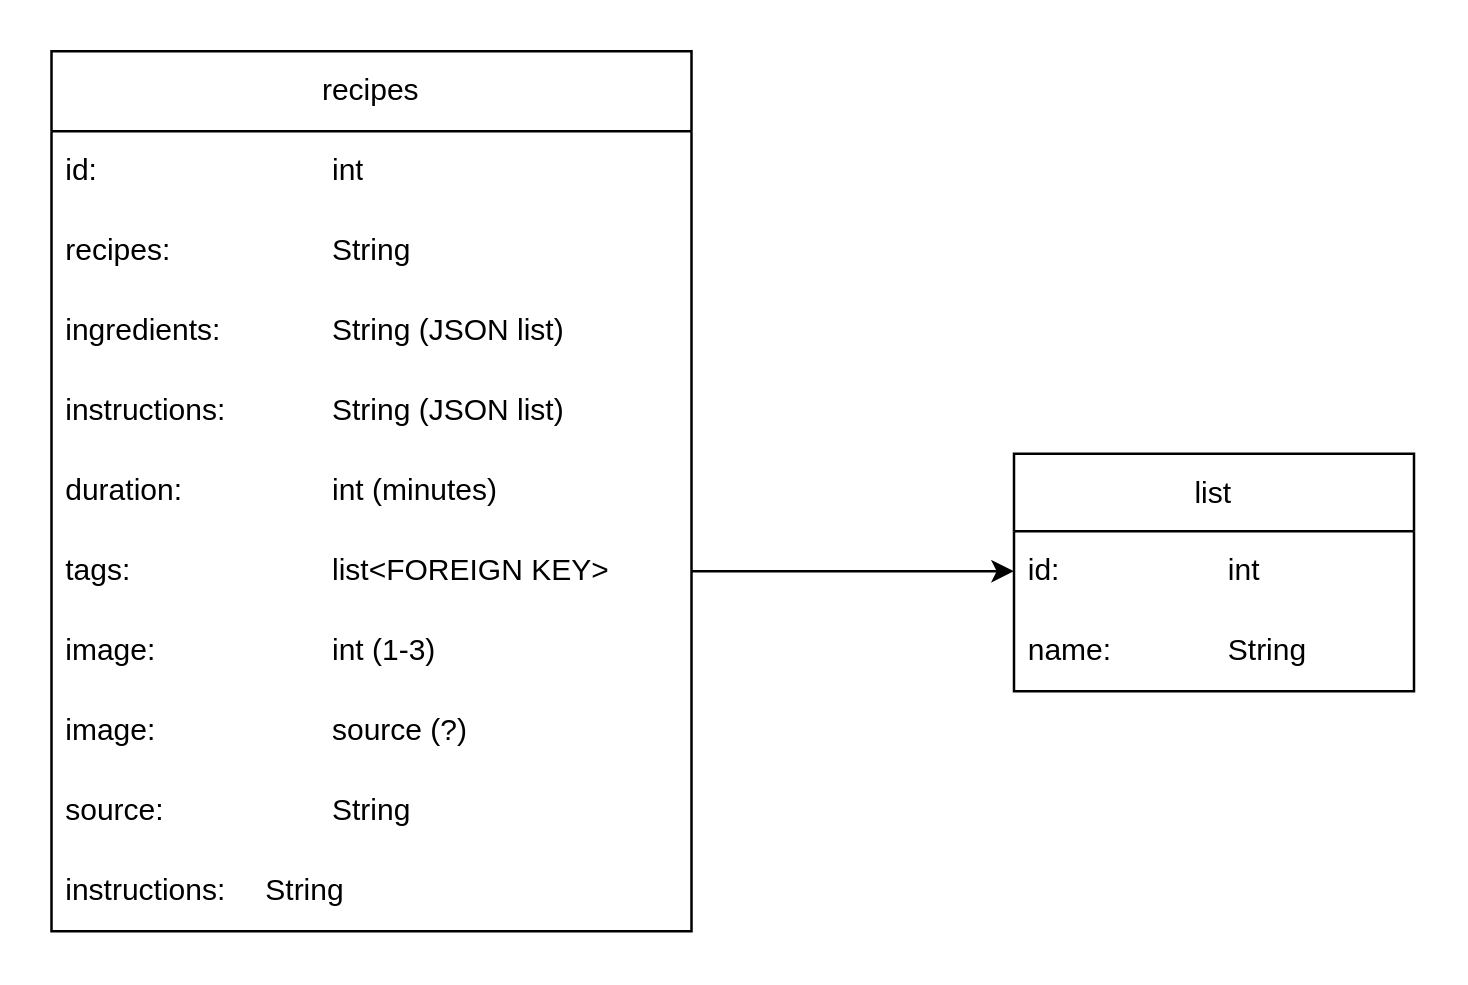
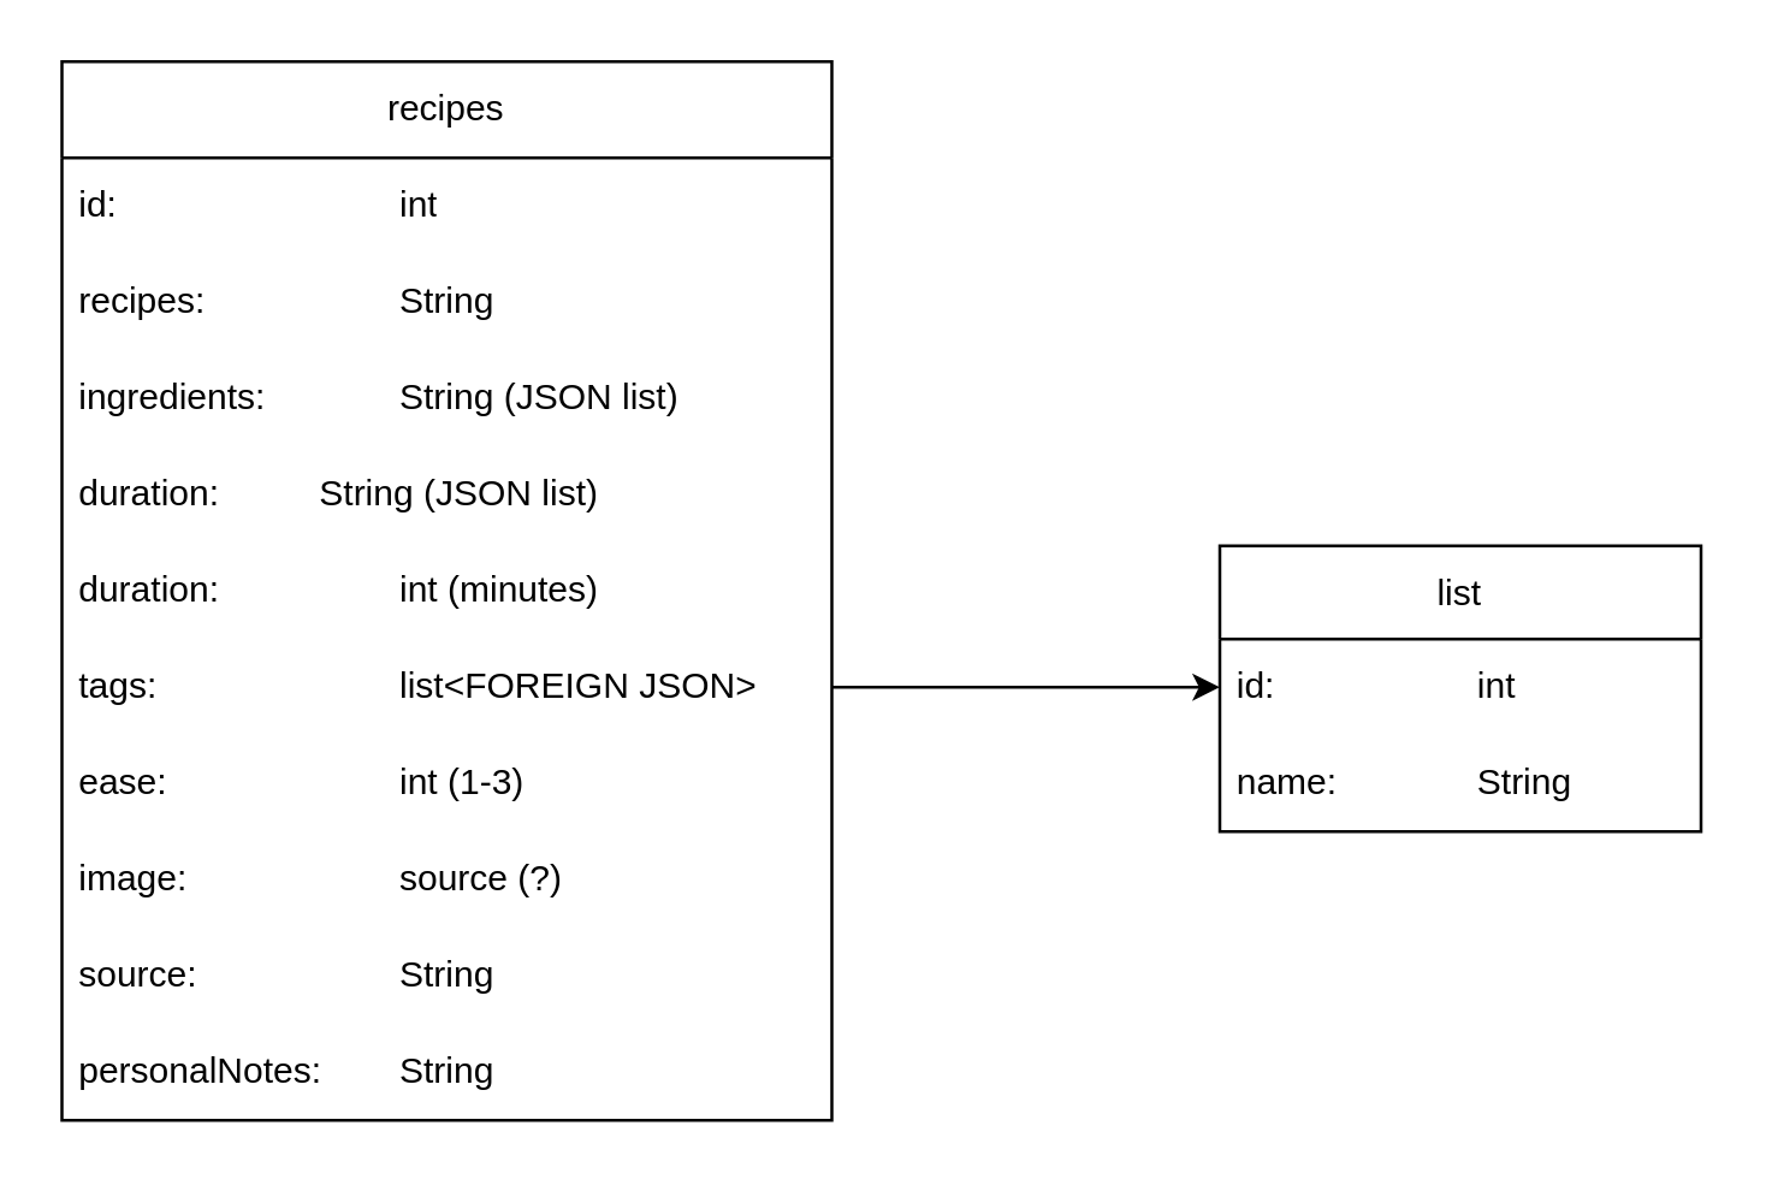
  <mxCell id="0" />
  <mxCell id="1" parent="0" />
  <mxCell id="2" value="recipes" style="swimlane;fontStyle=0;childLayout=stackLayout;horizontal=1;startSize=32;horizontalStack=0;resizeParent=1;resizeParentMax=0;resizeLast=0;collapsible=1;marginBottom=0;whiteSpace=wrap;html=1;rounded=0;swimlaneLine=1;glass=0;shadow=0;" parent="1" vertex="1"><mxGeometry x="20" y="20" width="256" height="352" as="geometry"><mxRectangle x="384" y="128" width="80" height="32" as="alternateBounds" /></mxGeometry></mxCell>
  <mxCell id="3" value="id: &lt;span style=&quot;white-space: pre;&quot;&gt;&#09;&lt;/span&gt;&lt;span style=&quot;white-space: pre;&quot;&gt;&#09;&lt;/span&gt;&lt;span style=&quot;white-space: pre;&quot;&gt;&#09;&lt;/span&gt;&lt;span style=&quot;white-space: pre;&quot;&gt;&#09;&lt;/span&gt;int" style="text;strokeColor=none;fillColor=none;align=left;verticalAlign=middle;spacingLeft=4;spacingRight=4;overflow=hidden;points=[[0,0.5],[1,0.5]];portConstraint=eastwest;rotatable=0;whiteSpace=wrap;html=1;rounded=0;glass=0;shadow=0;" parent="2" vertex="1"><mxGeometry y="32" width="256" height="32" as="geometry" /></mxCell>
  <mxCell id="4" value="recipes: &lt;span style=&quot;white-space: pre;&quot;&gt;&#09;&lt;/span&gt;&lt;span style=&quot;white-space: pre;&quot;&gt;&#09;&lt;/span&gt;&lt;span style=&quot;white-space: pre;&quot;&gt;&#09;&lt;/span&gt;String" style="text;strokeColor=none;fillColor=none;align=left;verticalAlign=middle;spacingLeft=4;spacingRight=4;overflow=hidden;points=[[0,0.5],[1,0.5]];portConstraint=eastwest;rotatable=0;whiteSpace=wrap;html=1;" parent="2" vertex="1"><mxGeometry y="64" width="256" height="32" as="geometry" /></mxCell>
  <mxCell id="5" value="ingredients: &lt;span style=&quot;white-space: pre;&quot;&gt;&#09;&lt;/span&gt;&lt;span style=&quot;white-space: pre;&quot;&gt;&#09;&lt;/span&gt;String (JSON list)" style="text;strokeColor=none;fillColor=none;align=left;verticalAlign=middle;spacingLeft=4;spacingRight=4;overflow=hidden;points=[[0,0.5],[1,0.5]];portConstraint=eastwest;rotatable=0;whiteSpace=wrap;html=1;" parent="2" vertex="1"><mxGeometry y="96" width="256" height="32" as="geometry" /></mxCell>
- <mxCell id="6" value="instructions: &lt;span style=&quot;white-space: pre;&quot;&gt;&#09;&lt;/span&gt;&lt;span style=&quot;white-space: pre;&quot;&gt;&#09;&lt;/span&gt;String (JSON list)" style="text;strokeColor=none;fillColor=none;align=left;verticalAlign=middle;spacingLeft=4;spacingRight=4;overflow=hidden;points=[[0,0.5],[1,0.5]];portConstraint=eastwest;rotatable=0;whiteSpace=wrap;html=1;" vertex="1" parent="2"><mxGeometry y="128" width="256" height="32" as="geometry" /></mxCell>
+ <mxCell id="6" value="duration: &lt;span style=&quot;white-space: pre;&quot;&gt;&#09;&lt;/span&gt;&lt;span style=&quot;white-space: pre;&quot;&gt;&#09;&lt;/span&gt;String (JSON list)" style="text;strokeColor=none;fillColor=none;align=left;verticalAlign=middle;spacingLeft=4;spacingRight=4;overflow=hidden;points=[[0,0.5],[1,0.5]];portConstraint=eastwest;rotatable=0;whiteSpace=wrap;html=1;" vertex="1" parent="2"><mxGeometry y="128" width="256" height="32" as="geometry" /></mxCell>
  <mxCell id="7" value="duration: &lt;span style=&quot;white-space: pre;&quot;&gt;&#09;&lt;/span&gt;&lt;span style=&quot;white-space: pre;&quot;&gt;&#09;&lt;/span&gt;&lt;span style=&quot;white-space: pre;&quot;&gt;&#09;&lt;/span&gt;int (minutes)" style="text;strokeColor=none;fillColor=none;align=left;verticalAlign=middle;spacingLeft=4;spacingRight=4;overflow=hidden;points=[[0,0.5],[1,0.5]];portConstraint=eastwest;rotatable=0;whiteSpace=wrap;html=1;" vertex="1" parent="2"><mxGeometry y="160" width="256" height="32" as="geometry" /></mxCell>
- <mxCell id="8" value="tags: &lt;span style=&quot;white-space: pre;&quot;&gt;&#09;&lt;/span&gt;&lt;span style=&quot;white-space: pre;&quot;&gt;&#09;&lt;/span&gt;&lt;span style=&quot;white-space: pre;&quot;&gt;&#09;&lt;/span&gt;list&amp;lt;FOREIGN KEY&amp;gt;" style="text;strokeColor=none;fillColor=none;align=left;verticalAlign=middle;spacingLeft=4;spacingRight=4;overflow=hidden;points=[[0,0.5],[1,0.5]];portConstraint=eastwest;rotatable=0;whiteSpace=wrap;html=1;" vertex="1" parent="2"><mxGeometry y="192" width="256" height="32" as="geometry" /></mxCell>
- <mxCell id="9" value="image: &lt;span style=&quot;white-space: pre;&quot;&gt;&#09;&lt;/span&gt;&lt;span style=&quot;white-space: pre;&quot;&gt;&#09;&lt;/span&gt;&lt;span style=&quot;white-space: pre;&quot;&gt;&#09;&lt;/span&gt;int (1-3)" style="text;strokeColor=none;fillColor=none;align=left;verticalAlign=middle;spacingLeft=4;spacingRight=4;overflow=hidden;points=[[0,0.5],[1,0.5]];portConstraint=eastwest;rotatable=0;whiteSpace=wrap;html=1;" vertex="1" parent="2"><mxGeometry y="224" width="256" height="32" as="geometry" /></mxCell>
+ <mxCell id="8" value="tags: &lt;span style=&quot;white-space: pre;&quot;&gt;&#09;&lt;/span&gt;&lt;span style=&quot;white-space: pre;&quot;&gt;&#09;&lt;/span&gt;&lt;span style=&quot;white-space: pre;&quot;&gt;&#09;&lt;/span&gt;list&amp;lt;FOREIGN JSON&amp;gt;" style="text;strokeColor=none;fillColor=none;align=left;verticalAlign=middle;spacingLeft=4;spacingRight=4;overflow=hidden;points=[[0,0.5],[1,0.5]];portConstraint=eastwest;rotatable=0;whiteSpace=wrap;html=1;" vertex="1" parent="2"><mxGeometry y="192" width="256" height="32" as="geometry" /></mxCell>
+ <mxCell id="9" value="ease: &lt;span style=&quot;white-space: pre;&quot;&gt;&#09;&lt;/span&gt;&lt;span style=&quot;white-space: pre;&quot;&gt;&#09;&lt;/span&gt;&lt;span style=&quot;white-space: pre;&quot;&gt;&#09;&lt;/span&gt;int (1-3)" style="text;strokeColor=none;fillColor=none;align=left;verticalAlign=middle;spacingLeft=4;spacingRight=4;overflow=hidden;points=[[0,0.5],[1,0.5]];portConstraint=eastwest;rotatable=0;whiteSpace=wrap;html=1;" vertex="1" parent="2"><mxGeometry y="224" width="256" height="32" as="geometry" /></mxCell>
  <mxCell id="10" value="image: &lt;span style=&quot;white-space: pre;&quot;&gt;&#09;&lt;/span&gt;&lt;span style=&quot;white-space: pre;&quot;&gt;&#09;&lt;/span&gt;&lt;span style=&quot;white-space: pre;&quot;&gt;&#09;&lt;/span&gt;source (?)" style="text;strokeColor=none;fillColor=none;align=left;verticalAlign=middle;spacingLeft=4;spacingRight=4;overflow=hidden;points=[[0,0.5],[1,0.5]];portConstraint=eastwest;rotatable=0;whiteSpace=wrap;html=1;" vertex="1" parent="2"><mxGeometry y="256" width="256" height="32" as="geometry" /></mxCell>
  <mxCell id="11" value="source: &lt;span style=&quot;white-space: pre;&quot;&gt;&#09;&lt;/span&gt;&lt;span style=&quot;white-space: pre;&quot;&gt;&#09;&lt;/span&gt;&lt;span style=&quot;white-space: pre;&quot;&gt;&#09;&lt;/span&gt;String" style="text;strokeColor=none;fillColor=none;align=left;verticalAlign=middle;spacingLeft=4;spacingRight=4;overflow=hidden;points=[[0,0.5],[1,0.5]];portConstraint=eastwest;rotatable=0;whiteSpace=wrap;html=1;" vertex="1" parent="2"><mxGeometry y="288" width="256" height="32" as="geometry" /></mxCell>
- <mxCell id="12" value="instructions: &lt;span style=&quot;white-space: pre;&quot;&gt;&#09;&lt;/span&gt;String" style="text;strokeColor=none;fillColor=none;align=left;verticalAlign=middle;spacingLeft=4;spacingRight=4;overflow=hidden;points=[[0,0.5],[1,0.5]];portConstraint=eastwest;rotatable=0;whiteSpace=wrap;html=1;" vertex="1" parent="2"><mxGeometry y="320" width="256" height="32" as="geometry" /></mxCell>
+ <mxCell id="12" value="personalNotes: &lt;span style=&quot;white-space: pre;&quot;&gt;&#09;&lt;/span&gt;String" style="text;strokeColor=none;fillColor=none;align=left;verticalAlign=middle;spacingLeft=4;spacingRight=4;overflow=hidden;points=[[0,0.5],[1,0.5]];portConstraint=eastwest;rotatable=0;whiteSpace=wrap;html=1;" vertex="1" parent="2"><mxGeometry y="320" width="256" height="32" as="geometry" /></mxCell>
  <mxCell id="13" value="list" style="swimlane;fontStyle=0;childLayout=stackLayout;horizontal=1;startSize=31;horizontalStack=0;resizeParent=1;resizeParentMax=0;resizeLast=0;collapsible=1;marginBottom=0;whiteSpace=wrap;html=1;rounded=0;swimlaneLine=1;glass=0;shadow=0;" parent="1" vertex="1"><mxGeometry x="405" y="181" width="160" height="95" as="geometry" /></mxCell>
  <mxCell id="14" value="id: &lt;span style=&quot;white-space: pre;&quot;&gt;&#09;&lt;/span&gt;&lt;span style=&quot;white-space: pre;&quot;&gt;&#09;&lt;/span&gt;&lt;span style=&quot;white-space: pre;&quot;&gt;&#09;&lt;/span&gt;int" style="text;strokeColor=none;fillColor=none;align=left;verticalAlign=middle;spacingLeft=4;spacingRight=4;overflow=hidden;points=[[0,0.5],[1,0.5]];portConstraint=eastwest;rotatable=0;whiteSpace=wrap;html=1;" parent="13" vertex="1"><mxGeometry y="31" width="160" height="32" as="geometry" /></mxCell>
  <mxCell id="15" value="name: &lt;span style=&quot;white-space: pre;&quot;&gt;&#09;&lt;/span&gt;&lt;span style=&quot;white-space: pre;&quot;&gt;&#09;&lt;/span&gt;String" style="text;strokeColor=none;fillColor=none;align=left;verticalAlign=middle;spacingLeft=4;spacingRight=4;overflow=hidden;points=[[0,0.5],[1,0.5]];portConstraint=eastwest;rotatable=0;whiteSpace=wrap;html=1;" parent="13" vertex="1"><mxGeometry y="63" width="160" height="32" as="geometry" /></mxCell>
  <mxCell id="16" style="edgeStyle=orthogonalEdgeStyle;rounded=0;orthogonalLoop=1;jettySize=auto;html=1;exitX=1;exitY=0.5;exitDx=0;exitDy=0;entryX=0;entryY=0.5;entryDx=0;entryDy=0;" edge="1" parent="1" source="8" target="14"><mxGeometry relative="1" as="geometry" /></mxCell>
